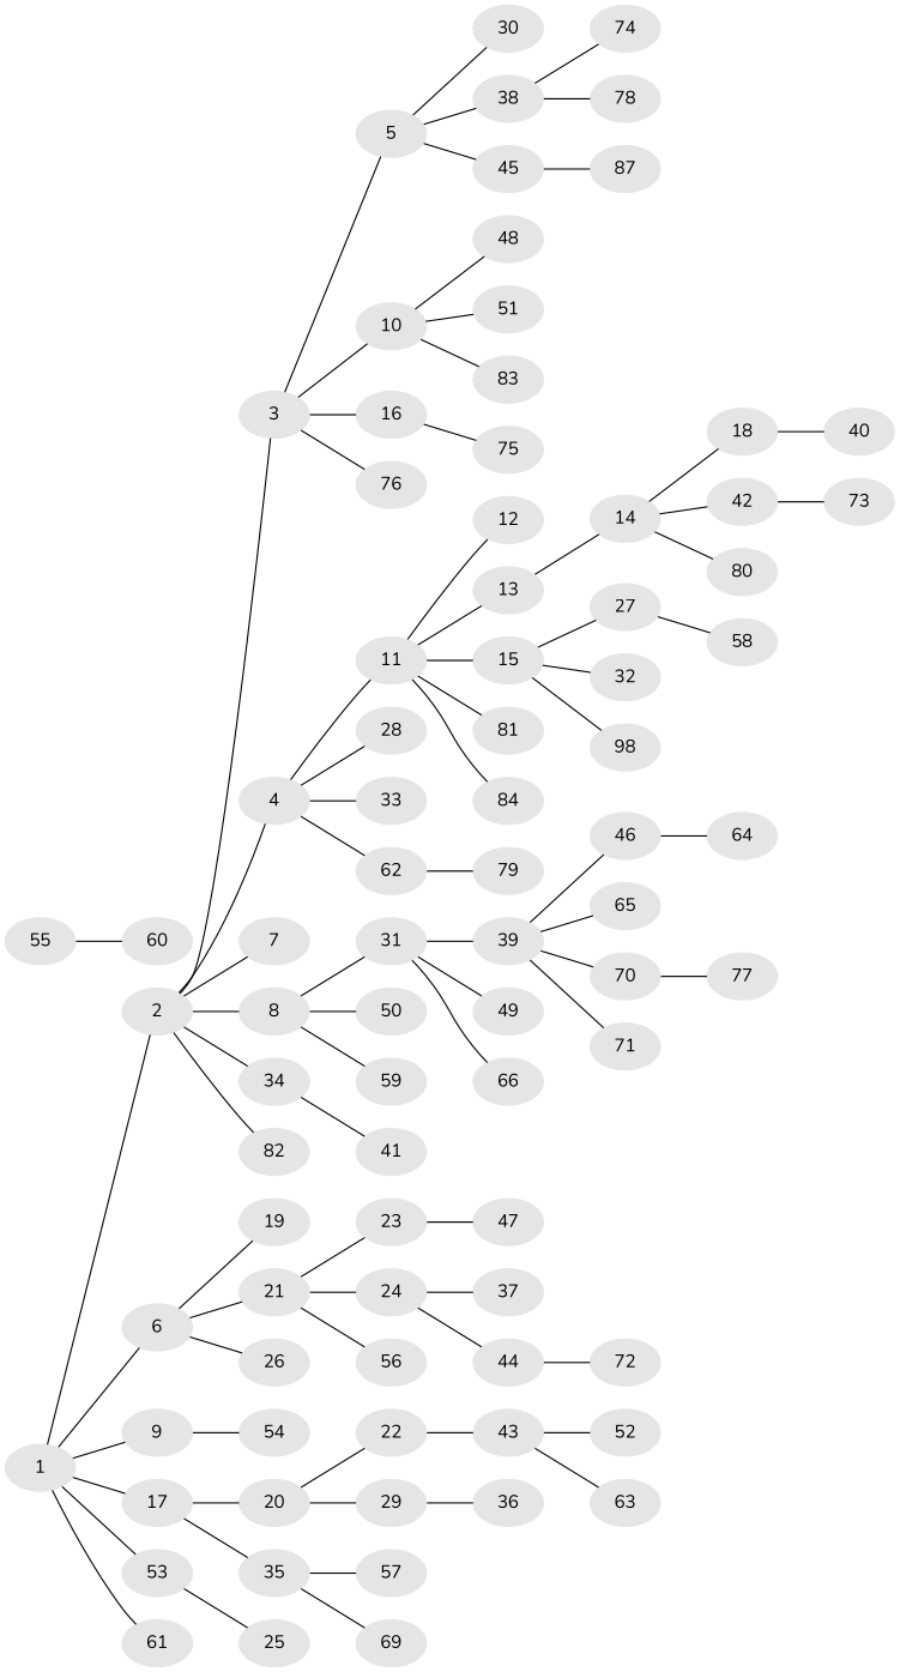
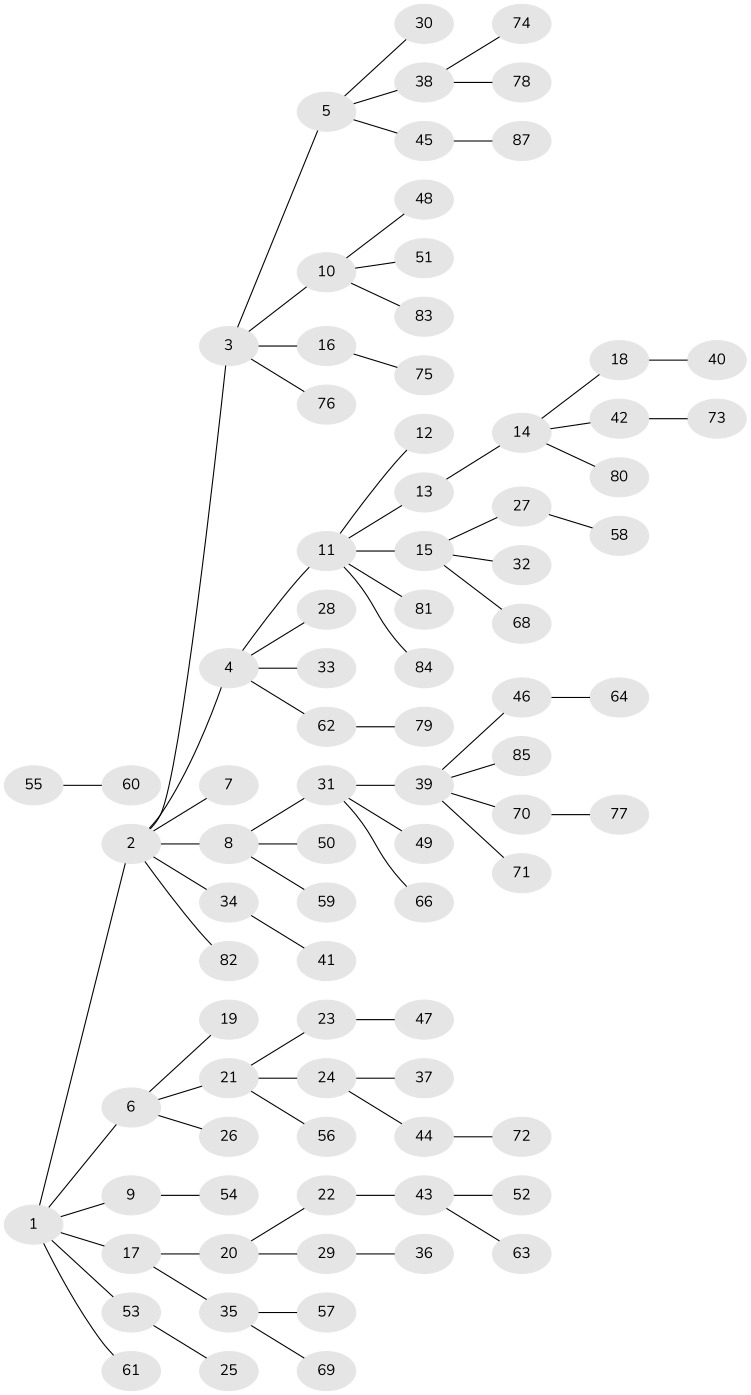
  graph {
    fontname=Nunito
    rankdir=LR
    node [color=gray90 fontname=Nunito style=filled]
    edge [fontname=Nunito]
    1
    2
    6
    9
    17
    53
    61
    3
    4
    7
    8
    34
    82
    19
    21
    26
    54
    20
    35
    25
    5
    10
    16
    76
    11
    28
    33
    62
    31
    50
    59
    39
    49
    66
    41
    30
    38
    45
    48
    51
    83
    75
    12
    13
    15
    81
    84
    79
    74
    78
    n51 [label=87]
    23
    24
    56
    14
    27
    32
-   68 [label=98]
+   68
    18
    42
    80
    40
    73
    58
    22
    29
    57
    69
    43
    36
    47
    37
    44
    52
    63
    72
    46
-   65
+   65 [label=85]
    70
    71
    64
    77
    55
    60
    1 -- 2
    1 -- 6
    1 -- 9
    1 -- 17
    1 -- 53
    1 -- 61
    2 -- 3
    2 -- 4
    2 -- 7
    2 -- 8
    2 -- 34
    2 -- 82
    6 -- 19
    6 -- 21
    6 -- 26
    9 -- 54
    17 -- 20
    17 -- 35
    53 -- 25
    3 -- 5
    3 -- 10
    3 -- 16
    3 -- 76
    4 -- 11
    4 -- 28
    4 -- 33
    4 -- 62
    8 -- 31
    8 -- 50
    8 -- 59
    34 -- 41
    21 -- 23
    21 -- 24
    21 -- 56
    20 -- 22
    20 -- 29
    35 -- 57
    35 -- 69
    5 -- 30
    5 -- 38
    5 -- 45
    10 -- 48
    10 -- 51
    10 -- 83
    16 -- 75
    11 -- 12
    11 -- 13
    11 -- 15
    11 -- 81
    11 -- 84
    62 -- 79
    31 -- 39
    31 -- 49
    31 -- 66
    39 -- 46
    39 -- 65
    39 -- 70
    39 -- 71
    38 -- 74
    38 -- 78
    45 -- n51
    13 -- 14
    15 -- 27
    15 -- 32
    15 -- 68
    23 -- 47
    24 -- 37
    24 -- 44
    14 -- 18
    14 -- 42
    14 -- 80
    27 -- 58
    18 -- 40
    42 -- 73
    22 -- 43
    29 -- 36
    43 -- 52
    43 -- 63
    44 -- 72
    46 -- 64
    70 -- 77
    55 -- 60
  }
